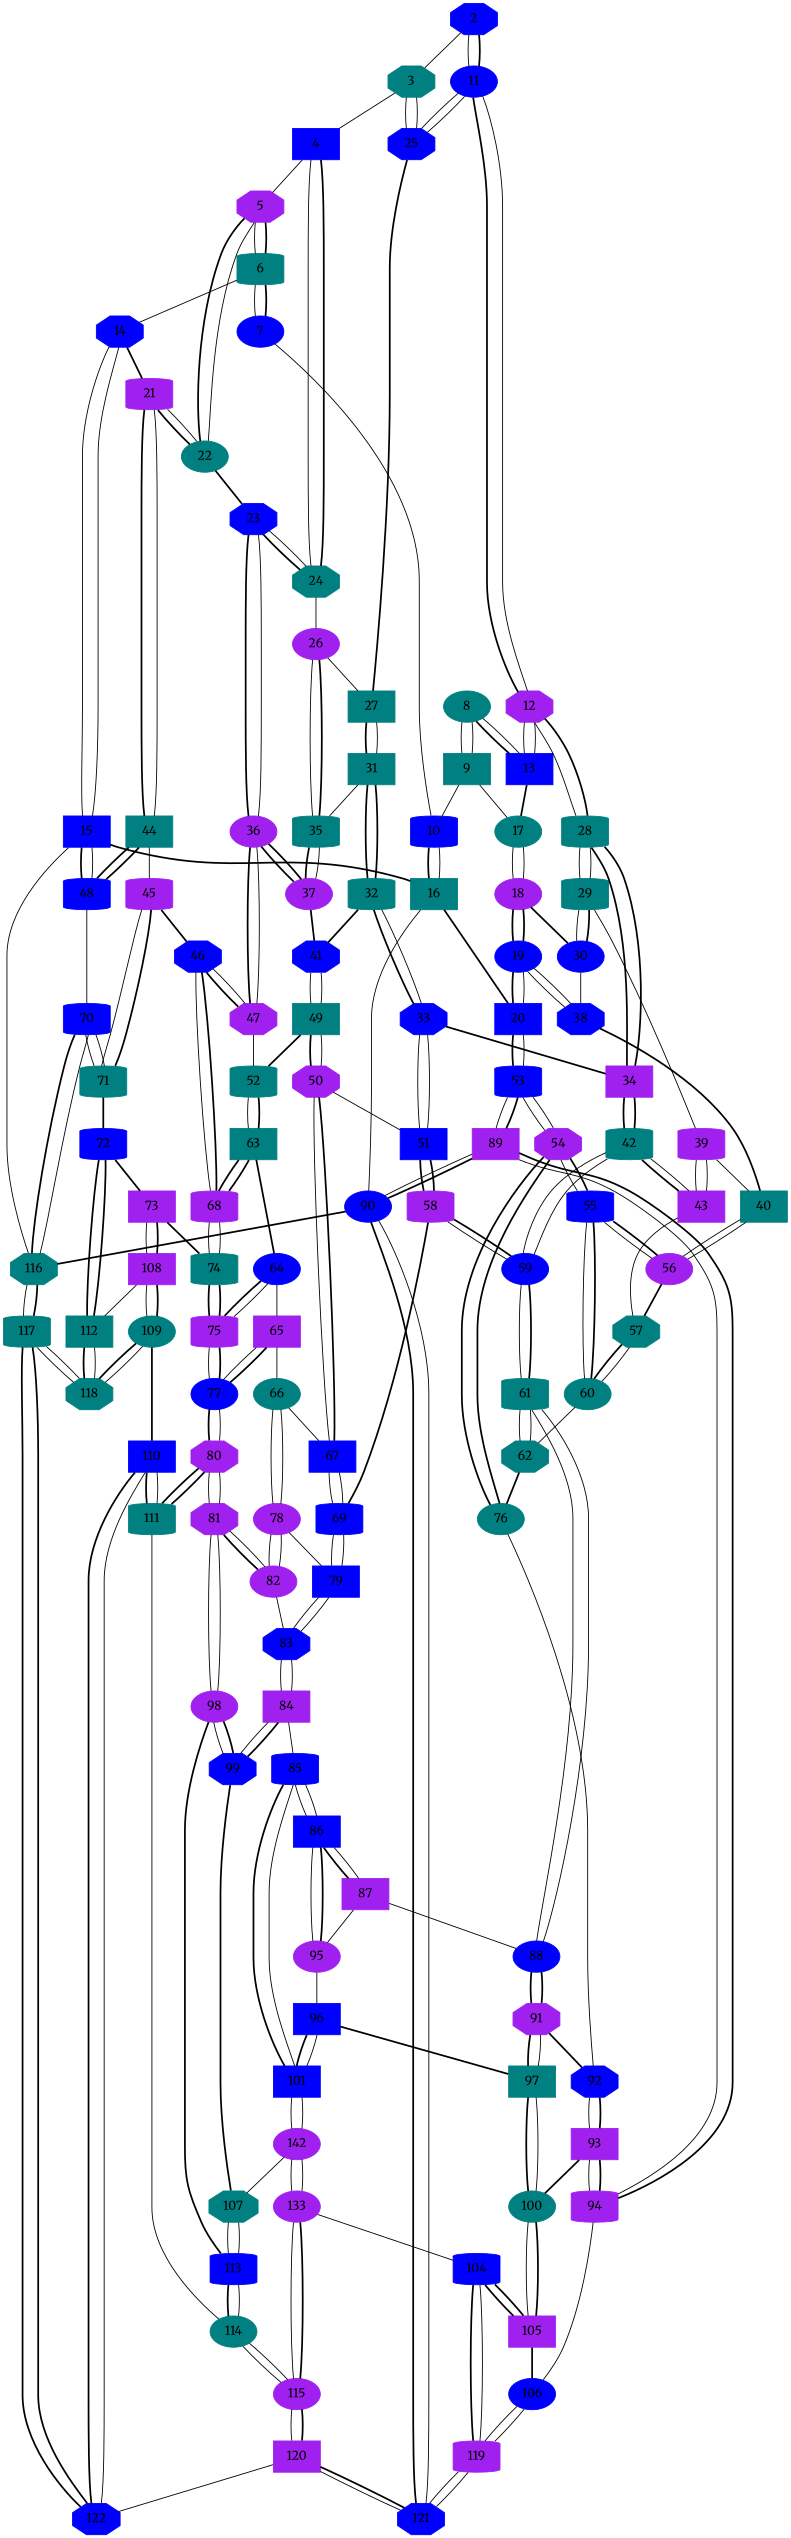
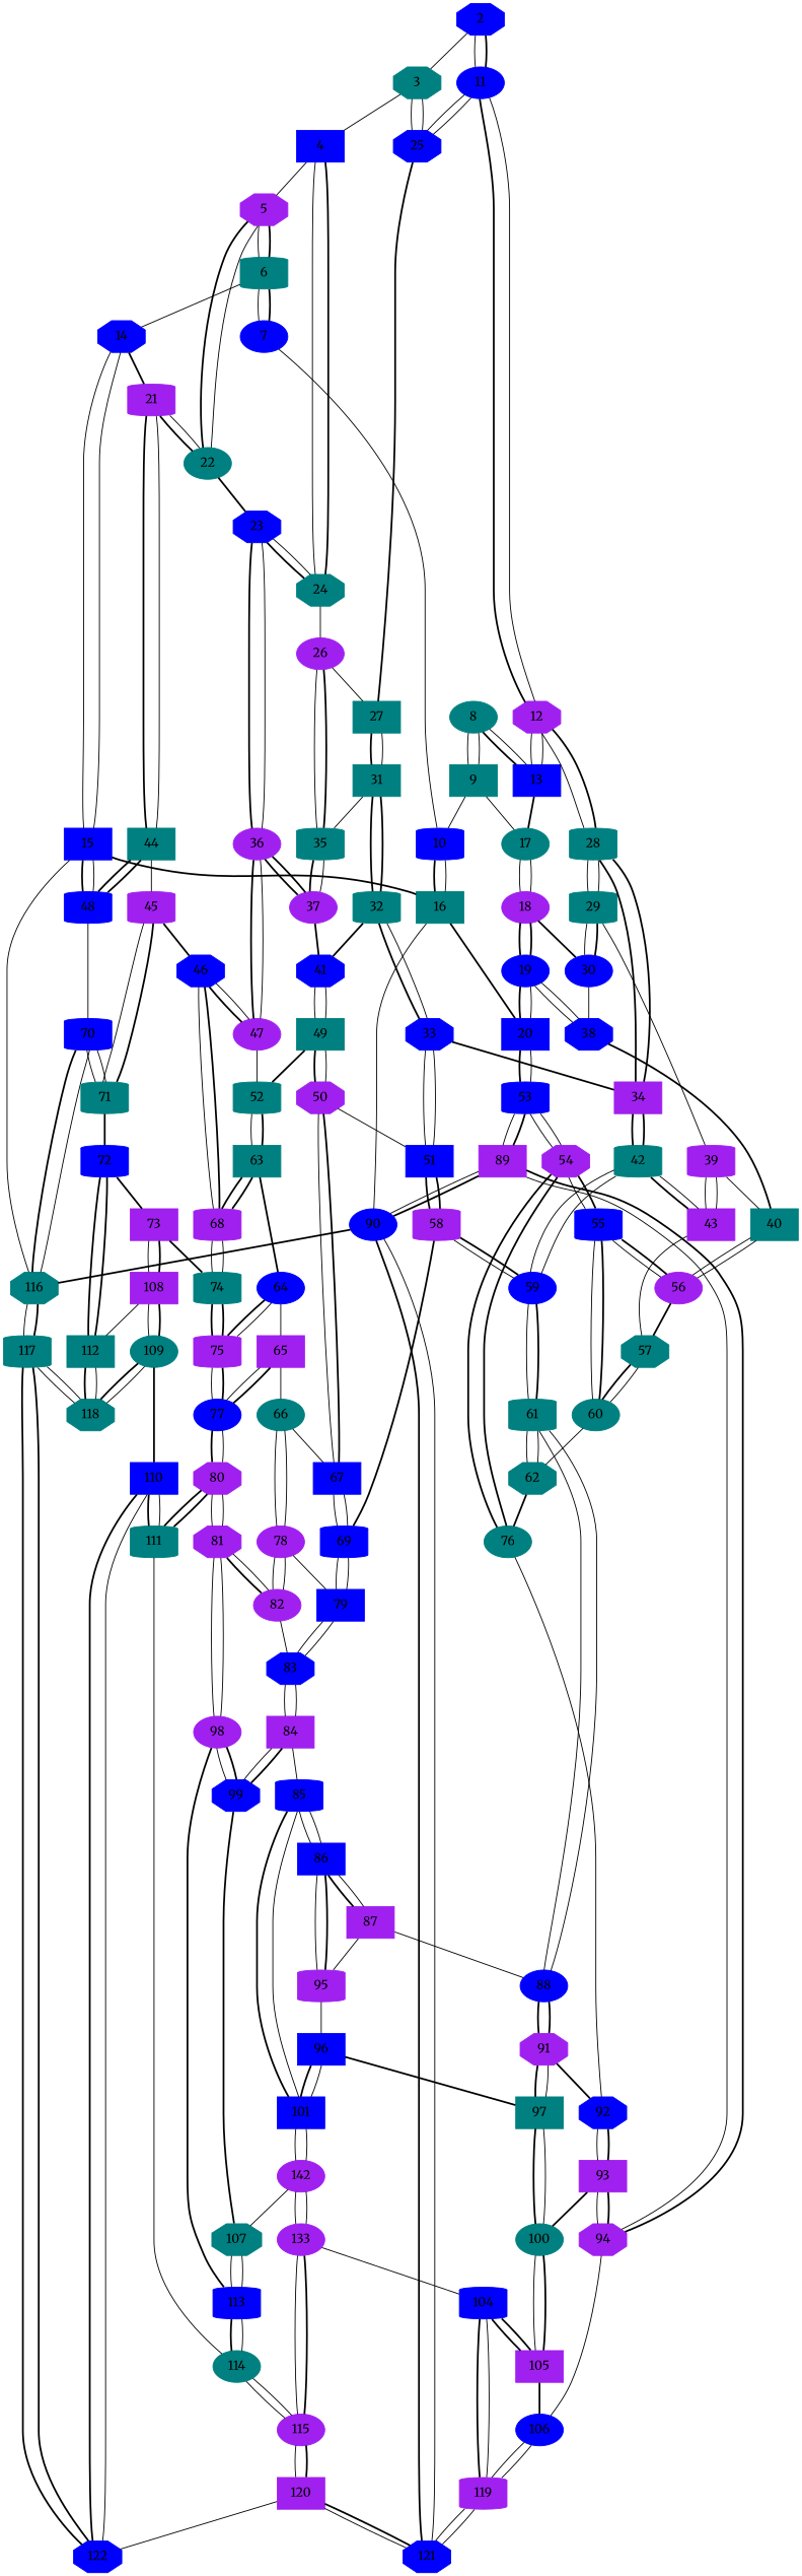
  graph {
    fontname=Merriweather
    node [color=blue fontname=Merriweather shape=box style=filled]
    edge [fontname=Merriweather style=solid]
    2 [shape=octagon]
    3 [color=teal shape=octagon]
    11 [shape=ellipse]
    8 [color=teal shape=ellipse]
    9 [color=teal]
    13
    4
    25 [shape=octagon]
    12 [color=purple shape=octagon]
    5 [color=purple shape=octagon]
    24 [color=teal shape=octagon]
    27 [color=teal]
    6 [color=teal shape=cylinder]
    22 [color=teal shape=ellipse]
    26 [color=purple shape=ellipse]
    7 [shape=ellipse]
    14 [shape=octagon]
    23 [shape=octagon]
    10 [shape=cylinder]
    15
    21 [color=purple shape=cylinder]
    16 [color=teal]
    17 [color=teal shape=ellipse]
    18 [color=purple shape=ellipse]
    20
    90 [shape=ellipse]
    28 [color=teal shape=cylinder]
    29 [color=teal shape=cylinder]
    34 [color=purple]
    48 [shape=cylinder]
    116 [color=teal shape=octagon]
    44 [color=teal]
    70 [shape=cylinder]
    117 [color=teal shape=cylinder]
    53 [shape=cylinder]
    121 [shape=octagon]
    19 [shape=ellipse]
    30 [shape=ellipse]
    38 [shape=octagon]
    40 [color=teal]
    54 [color=purple shape=octagon]
    89 [color=purple]
    45 [color=purple shape=cylinder]
    36 [color=purple shape=ellipse]
    37 [color=purple shape=ellipse]
-   47 [color=purple shape=octagon]
+   47 [color=purple shape=ellipse]
    35 [color=teal shape=cylinder]
    31 [color=teal]
    32 [color=teal shape=cylinder]
    39 [color=purple shape=cylinder]
    42 [color=teal shape=cylinder]
    43 [color=purple]
    33 [shape=octagon]
    41 [shape=octagon]
    51
    49 [color=teal]
    58 [color=purple shape=cylinder]
    59 [shape=ellipse]
    52 [color=teal shape=cylinder]
    56 [color=purple shape=ellipse]
    57 [color=teal shape=octagon]
    50 [color=purple shape=octagon]
    61 [color=teal shape=cylinder]
    60 [color=teal shape=ellipse]
    46 [shape=octagon]
    71 [color=teal shape=cylinder]
    68 [color=purple shape=cylinder]
    72 [shape=cylinder]
    74 [color=teal shape=cylinder]
    63 [color=teal]
    67
    69 [shape=cylinder]
    64 [shape=ellipse]
    55 [shape=cylinder]
    76 [color=teal shape=ellipse]
-   94 [color=purple shape=cylinder]
+   94 [color=purple shape=octagon]
    92 [shape=octagon]
    62 [color=teal shape=octagon]
    79
    88 [shape=ellipse]
    91 [color=purple shape=octagon]
    65 [color=purple]
    75 [color=purple shape=cylinder]
    66 [color=teal shape=ellipse]
    77 [shape=ellipse]
    78 [color=purple shape=ellipse]
    80 [color=purple shape=octagon]
    82 [color=purple shape=ellipse]
    83 [shape=octagon]
    73 [color=purple]
    112 [color=teal]
    108 [color=purple]
    118 [color=teal shape=octagon]
    109 [color=teal shape=ellipse]
    93 [color=purple]
    81 [color=purple shape=octagon]
    111 [color=teal shape=cylinder]
    84 [color=purple]
    98 [color=purple shape=ellipse]
    114 [color=teal shape=ellipse]
    99 [shape=octagon]
    113 [shape=cylinder]
    85 [shape=cylinder]
    86
    101
    107 [color=teal shape=octagon]
    87 [color=purple]
-   95 [color=purple shape=ellipse]
+   95 [color=purple shape=cylinder]
    n109 [color=purple label=142 shape=ellipse]
    96
    97 [color=teal]
    106 [shape=ellipse]
    100 [color=teal shape=ellipse]
    105 [color=purple]
    119 [color=purple shape=cylinder]
    n116 [color=purple label=133 shape=ellipse]
    104 [shape=cylinder]
    115 [color=purple shape=ellipse]
    120 [color=purple]
    110
    122 [shape=octagon]
    2 -- 3
    2 -- 11
    2 -- 11 [style=bold]
    3 -- 4
    3 -- 25
    3 -- 25
    11 -- 25
    11 -- 25
    11 -- 12 [style=bold]
    11 -- 12
    8 -- 9
    8 -- 9
    8 -- 13 [style=bold]
    8 -- 13
    9 -- 10
    9 -- 17
    13 -- 17 [style=bold]
    4 -- 5
    4 -- 24
    4 -- 24 [style=bold]
    25 -- 27 [style=bold]
    12 -- 13
    12 -- 13
    12 -- 28
    12 -- 28 [style=bold]
    5 -- 6
    5 -- 6 [style=bold]
    5 -- 22 [style=bold]
    5 -- 22
    24 -- 26
    27 -- 31 [style=bold]
    27 -- 31
    6 -- 7
    6 -- 7 [style=bold]
    6 -- 14
    22 -- 23 [style=bold]
    26 -- 27
    26 -- 35
    26 -- 35 [style=bold]
    7 -- 10
    14 -- 15
    14 -- 15
    14 -- 21 [style=bold]
    23 -- 24 [style=bold]
    23 -- 24
    23 -- 36 [style=bold]
    23 -- 36
    10 -- 16 [style=bold]
    10 -- 16
    15 -- 16 [style=bold]
    15 -- 48 [style=bold]
    15 -- 48
    15 -- 116
    21 -- 22 [style=bold]
    21 -- 22
    21 -- 44 [style=bold]
    21 -- 44
    16 -- 20 [style=bold]
    16 -- 90
    17 -- 18
    17 -- 18
    18 -- 19 [style=bold]
    18 -- 19 [style=bold]
    18 -- 30 [style=bold]
    20 -- 53 [style=bold]
    20 -- 53
    90 -- 116 [style=bold]
    90 -- 121 [style=bold]
    90 -- 121
    28 -- 29
    28 -- 29
    28 -- 34 [style=bold]
    28 -- 34 [style=bold]
    29 -- 30
    29 -- 30 [style=bold]
    29 -- 39
    34 -- 42 [style=bold]
    34 -- 42 [style=bold]
    48 -- 70
    116 -- 117
    116 -- 117 [style=bold]
    44 -- 48 [style=bold]
    44 -- 48 [style=bold]
    44 -- 45
    70 -- 116 [style=bold]
    70 -- 116
    70 -- 71
    70 -- 71
    117 -- 118
    117 -- 118
    117 -- 122 [style=bold]
    117 -- 122 [style=bold]
    53 -- 54
    53 -- 54
    53 -- 89
    53 -- 89 [style=bold]
    19 -- 20 [style=bold]
    19 -- 20
    19 -- 38
    19 -- 38
    30 -- 38
    38 -- 40 [style=bold]
    40 -- 56
    40 -- 56
    54 -- 55
    54 -- 55 [style=bold]
    54 -- 76 [style=bold]
    54 -- 76 [style=bold]
    89 -- 90
    89 -- 90 [style=bold]
    89 -- 94
    89 -- 94 [style=bold]
    45 -- 46 [style=bold]
    45 -- 71
    45 -- 71 [style=bold]
    36 -- 37 [style=bold]
    36 -- 37 [style=bold]
    36 -- 47 [style=bold]
    36 -- 47
    37 -- 41 [style=bold]
    47 -- 52
    35 -- 37 [style=bold]
    35 -- 37
    31 -- 35
    31 -- 32 [style=bold]
    31 -- 32 [style=bold]
    32 -- 33 [style=bold]
    32 -- 33
    32 -- 41 [style=bold]
    39 -- 40
    39 -- 43
    39 -- 43
    42 -- 43 [style=bold]
    42 -- 43
    42 -- 59
    42 -- 59
    43 -- 57
    33 -- 34 [style=bold]
    33 -- 51
    33 -- 51
    41 -- 49
    41 -- 49
    51 -- 58 [style=bold]
    51 -- 58 [style=bold]
    49 -- 52 [style=bold]
    49 -- 50 [style=bold]
    49 -- 50
    58 -- 59
    58 -- 59 [style=bold]
    58 -- 69 [style=bold]
    59 -- 61
    59 -- 61 [style=bold]
    52 -- 63
    52 -- 63 [style=bold]
    56 -- 57 [style=bold]
    57 -- 60 [style=bold]
    57 -- 60
    50 -- 51
    50 -- 67
    50 -- 67 [style=bold]
    61 -- 62
    61 -- 62
    61 -- 88
    61 -- 88
    60 -- 62
    46 -- 47 [style=bold]
    46 -- 47
    46 -- 68
    46 -- 68 [style=bold]
    71 -- 72 [style=bold]
    68 -- 74
    68 -- 74
    72 -- 73 [style=bold]
    72 -- 112 [style=bold]
    72 -- 112 [style=bold]
    74 -- 75 [style=bold]
    74 -- 75 [style=bold]
    63 -- 68 [style=bold]
    63 -- 68 [style=bold]
    63 -- 64 [style=bold]
    67 -- 69
    67 -- 69
    69 -- 79
    69 -- 79
    64 -- 65
    64 -- 75 [style=bold]
    64 -- 75
    55 -- 56
    55 -- 56 [style=bold]
    55 -- 60
    55 -- 60 [style=bold]
    76 -- 92
    94 -- 106
    92 -- 93
    92 -- 93 [style=bold]
    62 -- 76 [style=bold]
    79 -- 83
    79 -- 83
    88 -- 91 [style=bold]
    88 -- 91 [style=bold]
    91 -- 92 [style=bold]
    91 -- 97 [style=bold]
    91 -- 97
    65 -- 66
    65 -- 77
    65 -- 77 [style=bold]
    75 -- 77
    75 -- 77 [style=bold]
    66 -- 67
    66 -- 78
    66 -- 78
    77 -- 80 [style=bold]
    77 -- 80
    78 -- 79
    78 -- 82
    78 -- 82
    80 -- 81
    80 -- 81
    80 -- 111 [style=bold]
    80 -- 111 [style=bold]
    82 -- 83
    83 -- 84
    83 -- 84
    73 -- 74 [style=bold]
    73 -- 108
    73 -- 108 [style=bold]
    112 -- 118 [style=bold]
    112 -- 118
    108 -- 112
    108 -- 109
    108 -- 109 [style=bold]
    109 -- 118 [style=bold]
    109 -- 118
    109 -- 110 [style=bold]
    93 -- 94
    93 -- 94 [style=bold]
    93 -- 100 [style=bold]
    81 -- 82 [style=bold]
    81 -- 82
    81 -- 98
    81 -- 98
    111 -- 114
    84 -- 99
    84 -- 99 [style=bold]
    84 -- 85
    98 -- 99
    98 -- 99 [style=bold]
    98 -- 113 [style=bold]
    114 -- 115
    114 -- 115
    99 -- 107 [style=bold]
    113 -- 114 [style=bold]
    113 -- 114
    85 -- 86
    85 -- 86
    85 -- 101 [style=bold]
    85 -- 101
    86 -- 87 [style=bold]
    86 -- 87
    86 -- 95
    86 -- 95 [style=bold]
    101 -- n109
    101 -- n109
    107 -- 113
    107 -- 113
    87 -- 88
    87 -- 95
    95 -- 96
    n109 -- 107
    n109 -- n116
    n109 -- n116
    96 -- 101 [style=bold]
    96 -- 101
    96 -- 97 [style=bold]
    97 -- 100 [style=bold]
    97 -- 100
    106 -- 119
    106 -- 119
    100 -- 105
    100 -- 105 [style=bold]
    105 -- 106 [style=bold]
    119 -- 121
    119 -- 121
    n116 -- 104
    n116 -- 115
    n116 -- 115 [style=bold]
    104 -- 105 [style=bold]
    104 -- 105 [style=bold]
    104 -- 119 [style=bold]
    104 -- 119
    115 -- 120
    115 -- 120 [style=bold]
    120 -- 121
    120 -- 121 [style=bold]
    120 -- 122
    110 -- 111 [style=bold]
    110 -- 111
    110 -- 122 [style=bold]
    110 -- 122
  }
